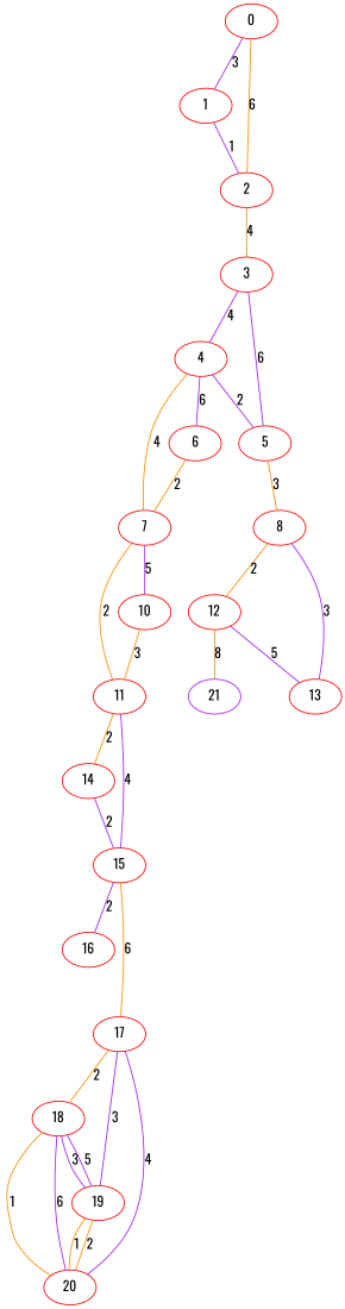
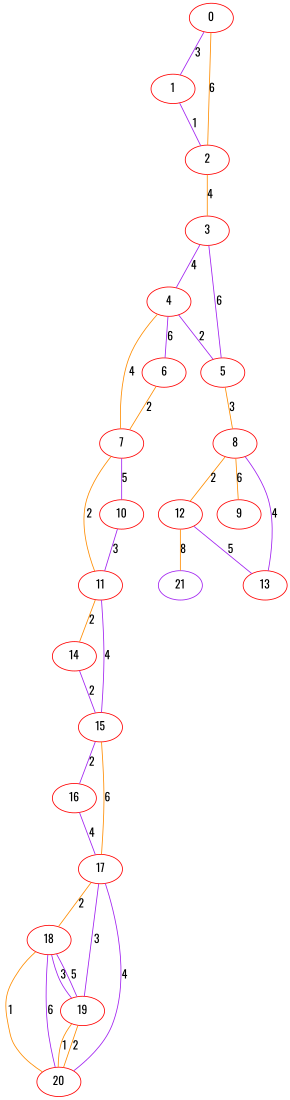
  graph {
    fontname=Oswald
    node [color=red fontname=Oswald weight=1]
    edge [color=purple fontname=Oswald]
    0
    1
    2
    3
    4
    5
    6
    7
    8
    10
    11
+   9
    12
    13
    14
    15
    21 [color=purple weight=4]
    16
    17
    18
    19
    20
    0 -- 1 [label=3]
    0 -- 2 [color=darkorange label=6]
    1 -- 2 [label=1]
    2 -- 3 [color=darkorange label=4]
    3 -- 4 [label=4]
    3 -- 5 [label=6]
    4 -- 5 [label=2]
    4 -- 6 [label=6]
    4 -- 7 [color=darkorange label=4]
    5 -- 8 [color=darkorange label=3]
    6 -- 7 [color=darkorange label=2]
    7 -- 10 [label=5]
    7 -- 11 [color=darkorange label=2]
+   8 -- 9 [color=darkorange label=6]
    8 -- 12 [color=darkorange label=2]
-   8 -- 13 [label=3]
-   10 -- 11 [color=darkorange label=3]
+   8 -- 13 [label=4]
+   10 -- 11 [label=3]
    11 -- 14 [color=darkorange label=2]
    11 -- 15 [label=4]
    12 -- 13 [label=5]
    12 -- 21 [color=darkorange label=8]
    14 -- 15 [label=2]
    15 -- 16 [label=2]
    15 -- 17 [color=darkorange label=6]
+   16 -- 17 [label=4]
    17 -- 18 [color=darkorange label=2]
    17 -- 19 [label=3]
    17 -- 20 [label=4]
    18 -- 19 [label=3]
    18 -- 19 [label=5]
    18 -- 20 [color=darkorange label=1]
    18 -- 20 [label=6]
    19 -- 20 [color=darkorange label=2]
    19 -- 20 [color=darkorange label=1]
  }
